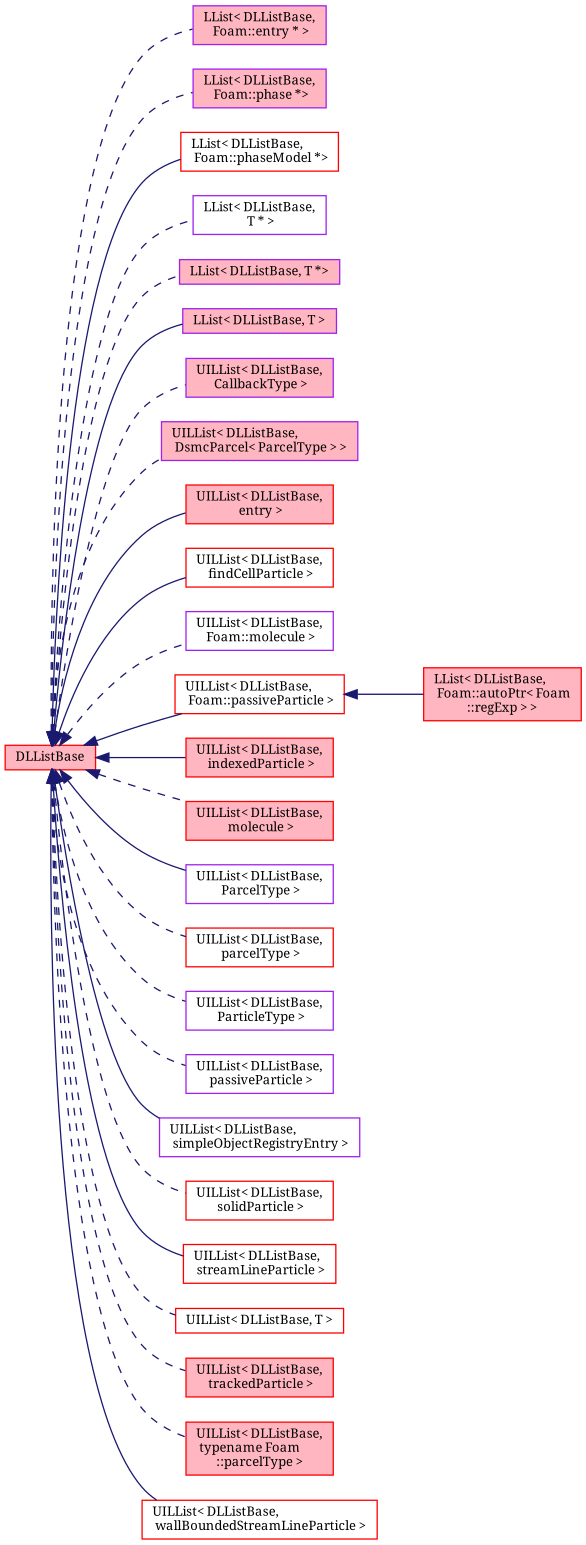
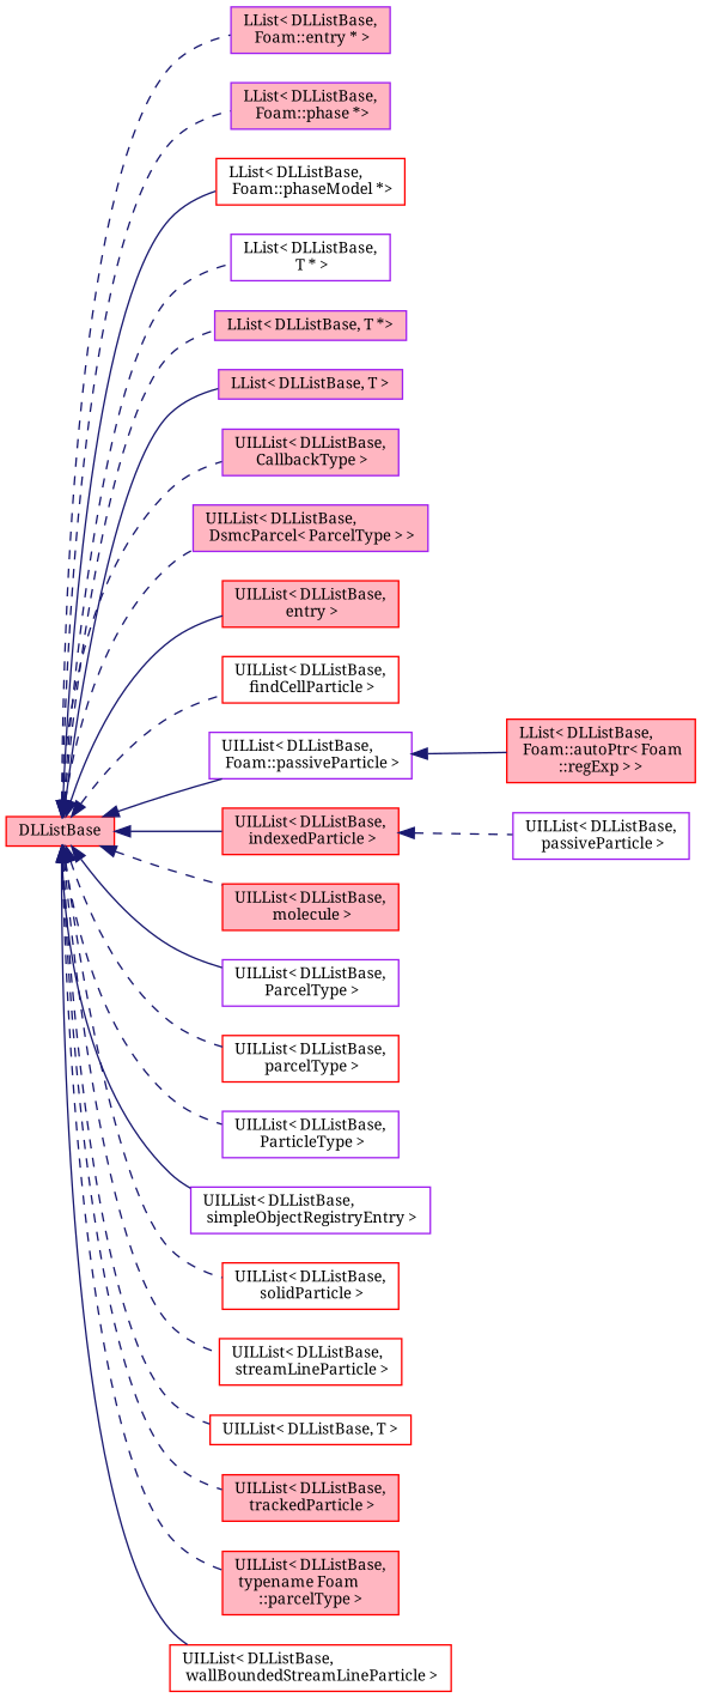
  digraph {
    fontname="Noto Serif"
    rankdir=LR
    node [color=red fillcolor=white fontname="Noto Serif" fontsize=10 shape=record style=filled]
    edge [color=midnightblue dir=back fontname="Noto Serif" fontsize=10 labelfontname=FreeSans labelfontsize=10 style=dashed]
    n1 [fillcolor=lightpink fontcolor=black height=0.2 label=DLListBase width=0.4]
    n2 [color=purple fillcolor=lightpink height=0.2 label="LList\< DLListBase,\l Foam::entry * \>" width=0.4]
    n3 [color=purple fillcolor=lightpink height=0.2 label="LList\< DLListBase,\l Foam::phase *\>" width=0.4]
    n4 [height=0.2 label="LList\< DLListBase,\l Foam::phaseModel *\>" width=0.4]
    n5 [color=purple height=0.2 label="LList\< DLListBase,\l T * \>" width=0.4]
    n6 [color=purple fillcolor=lightpink height=0.2 label="LList\< DLListBase, T *\>" width=0.4]
    n7 [color=purple fillcolor=lightpink height=0.2 label="LList\< DLListBase, T \>" width=0.4]
    n8 [color=purple fillcolor=lightpink height=0.2 label="UILList\< DLListBase,\l CallbackType \>" width=0.4]
    n9 [color=purple fillcolor=lightpink height=0.2 label="UILList\< DLListBase,\l DsmcParcel\< ParcelType \> \>" width=0.4]
    n10 [fillcolor=lightpink height=0.2 label="UILList\< DLListBase,\l entry \>" width=0.4]
    n11 [height=0.2 label="UILList\< DLListBase,\l findCellParticle \>" width=0.4]
-   n12 [color=purple height=0.2 label="UILList\< DLListBase,\l Foam::molecule \>" width=0.4]
-   n13 [height=0.2 label="UILList\< DLListBase,\l Foam::passiveParticle \>" width=0.4]
+   n13 [color=purple height=0.2 label="UILList\< DLListBase,\l Foam::passiveParticle \>" width=0.4]
    n14 [fillcolor=lightpink height=0.2 label="UILList\< DLListBase,\l indexedParticle \>" width=0.4]
    n15 [fillcolor=lightpink height=0.2 label="UILList\< DLListBase,\l molecule \>" width=0.4]
    n16 [color=purple height=0.2 label="UILList\< DLListBase,\l ParcelType \>" width=0.4]
    n17 [height=0.2 label="UILList\< DLListBase,\l parcelType \>" width=0.4]
    n18 [color=purple height=0.2 label="UILList\< DLListBase,\l ParticleType \>" width=0.4]
    n19 [color=purple height=0.2 label="UILList\< DLListBase,\l passiveParticle \>" width=0.4]
    n20 [color=purple height=0.2 label="UILList\< DLListBase,\l simpleObjectRegistryEntry \>" width=0.4]
    n21 [height=0.2 label="UILList\< DLListBase,\l solidParticle \>" width=0.4]
    n22 [height=0.2 label="UILList\< DLListBase,\l streamLineParticle \>" width=0.4]
    n23 [height=0.2 label="UILList\< DLListBase, T \>" width=0.4]
    n24 [fillcolor=lightpink height=0.2 label="UILList\< DLListBase,\l trackedParticle \>" width=0.4]
    n25 [fillcolor=lightpink height=0.2 label="UILList\< DLListBase,\l typename Foam\l::parcelType \>" width=0.4]
    n26 [height=0.2 label="UILList\< DLListBase,\l wallBoundedStreamLineParticle \>" width=0.4]
    n27 [fillcolor=lightpink height=0.2 label="LList\< DLListBase,\l Foam::autoPtr\< Foam\l::regExp \> \>" width=0.4]
    n1 -> n2
    n1 -> n3
    n1 -> n4 [style=solid]
    n1 -> n5
    n1 -> n6
    n1 -> n7 [style=solid]
    n1 -> n8
    n1 -> n9
    n1 -> n10 [style=solid]
-   n1 -> n11 [style=solid]
-   n1 -> n12
+   n1 -> n11
    n1 -> n13 [style=solid]
    n1 -> n14 [style=solid]
    n1 -> n15
    n1 -> n16 [style=solid]
    n1 -> n17
    n1 -> n18
-   n1 -> n19
+   n14 -> n19
    n1 -> n20 [style=solid]
    n1 -> n21
-   n1 -> n22 [style=solid]
+   n1 -> n22
    n1 -> n23
    n1 -> n24
    n1 -> n25
    n1 -> n26 [style=solid]
    n13 -> n27 [style=solid]
  }
